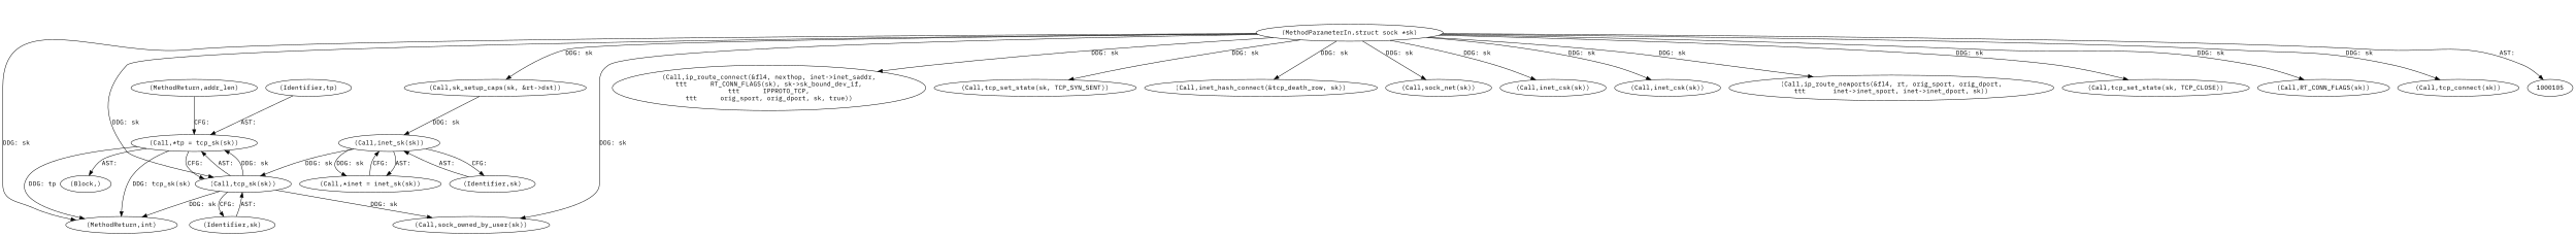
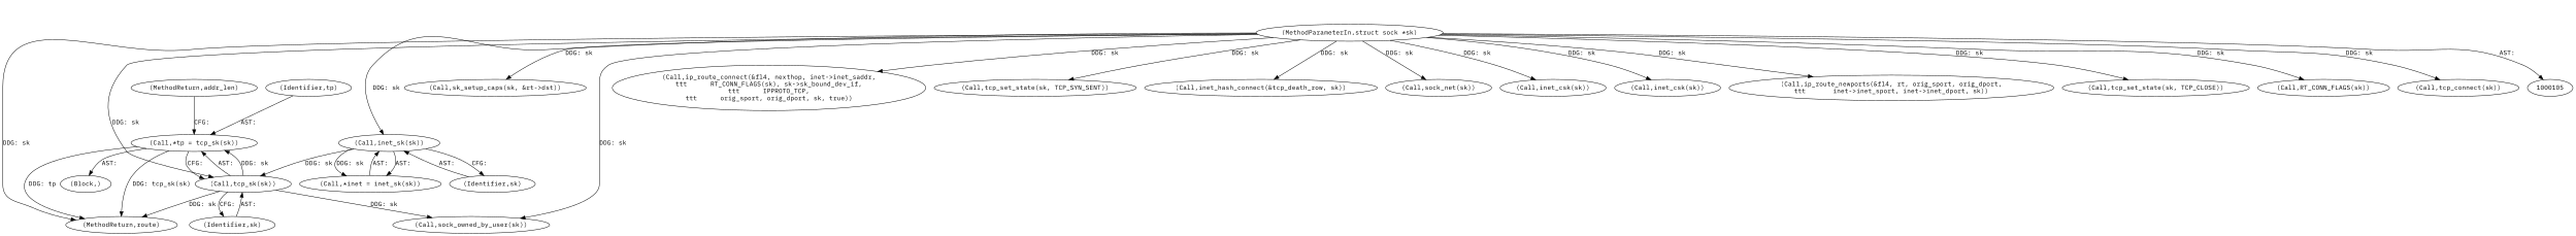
  digraph {
    fontname="IBM Plex Mono"
    node [fontname="IBM Plex Mono"]
    edge [fontname="IBM Plex Mono"]
    n1 [label="(Call,*tp = tcp_sk(sk))"]
    n2 [label="(Call,tcp_sk(sk))"]
-   n3 [label="(MethodReturn,int)"]
+   n3 [label="(MethodReturn,route)"]
    n4 [label="(Block,)"]
    n5 [label="(Call,sock_owned_by_user(sk))"]
    n6 [label="(Identifier,sk)"]
    n7 [label="(Call,inet_sk(sk))"]
    n8 [label="(Identifier,sk)"]
    n9 [label="(Call,*inet = inet_sk(sk))"]
    n10 [label="(MethodParameterIn,struct sock *sk)"]
    n11 [label="(Call,ip_route_connect(&fl4, nexthop, inet->inet_saddr,\n\t\t\t      RT_CONN_FLAGS(sk), sk->sk_bound_dev_if,\n\t\t\t      IPPROTO_TCP,\n\t\t\t      orig_sport, orig_dport, sk, true))"]
    n12 [label="(Call,tcp_set_state(sk, TCP_SYN_SENT))"]
    n13 [label="(Call,inet_hash_connect(&tcp_death_row, sk))"]
    n14 [label="(Call,sock_net(sk))"]
    n15 [label="(Call,sk_setup_caps(sk, &rt->dst))"]
    n16 [label="(Call,inet_csk(sk))"]
    n17 [label="(Call,inet_csk(sk))"]
    n18 [label="(Call,ip_route_newports(&fl4, rt, orig_sport, orig_dport,\n\t\t\t       inet->inet_sport, inet->inet_dport, sk))"]
    n19 [label="(Call,tcp_set_state(sk, TCP_CLOSE))"]
    n20 [label="(Call,RT_CONN_FLAGS(sk))"]
    n21 [label="(Call,tcp_connect(sk))"]
    1000105
    n23 [label="(Identifier,tp)"]
    n24 [label="(MethodReturn,addr_len)"]
    n1 -> n2 [label="CFG: "]
    n1 -> n3 [label="DDG: tp"]
    n1 -> n3 [label="DDG: tcp_sk(sk)"]
    n1 -> n4 [label="AST: "]
    n2 -> n1 [label="AST: "]
    n2 -> n1 [label="DDG: sk"]
    n2 -> n3 [label="DDG: sk"]
    n2 -> n5 [label="DDG: sk"]
    n2 -> n6 [label="CFG: "]
    n6 -> n2 [label="AST: "]
    n7 -> n2 [label="DDG: sk"]
    n7 -> n8 [label="CFG: "]
    n7 -> n9 [label="AST: "]
    n7 -> n9 [label="DDG: sk"]
    n8 -> n7 [label="AST: "]
-   n9 -> n7 [label="CFG: "]
+   n9 -> n7 [label="AST: "]
    n10 -> n2 [label="DDG: sk"]
    n10 -> n3 [label="DDG: sk"]
    n10 -> n5 [label="DDG: sk"]
-   n15 -> n7 [label="DDG: sk"]
+   n10 -> n7 [label="DDG: sk"]
    n10 -> n11 [label="DDG: sk"]
    n10 -> n12 [label="DDG: sk"]
    n10 -> n13 [label="DDG: sk"]
    n10 -> n14 [label="DDG: sk"]
    n10 -> n15 [label="DDG: sk"]
    n10 -> n16 [label="DDG: sk"]
    n10 -> n17 [label="DDG: sk"]
    n10 -> n18 [label="DDG: sk"]
    n10 -> n19 [label="DDG: sk"]
    n10 -> n20 [label="DDG: sk"]
    n10 -> n21 [label="DDG: sk"]
    n10 -> 1000105 [label="AST: "]
    n23 -> n1 [label="AST: "]
    n24 -> n1 [label="CFG: "]
  }
